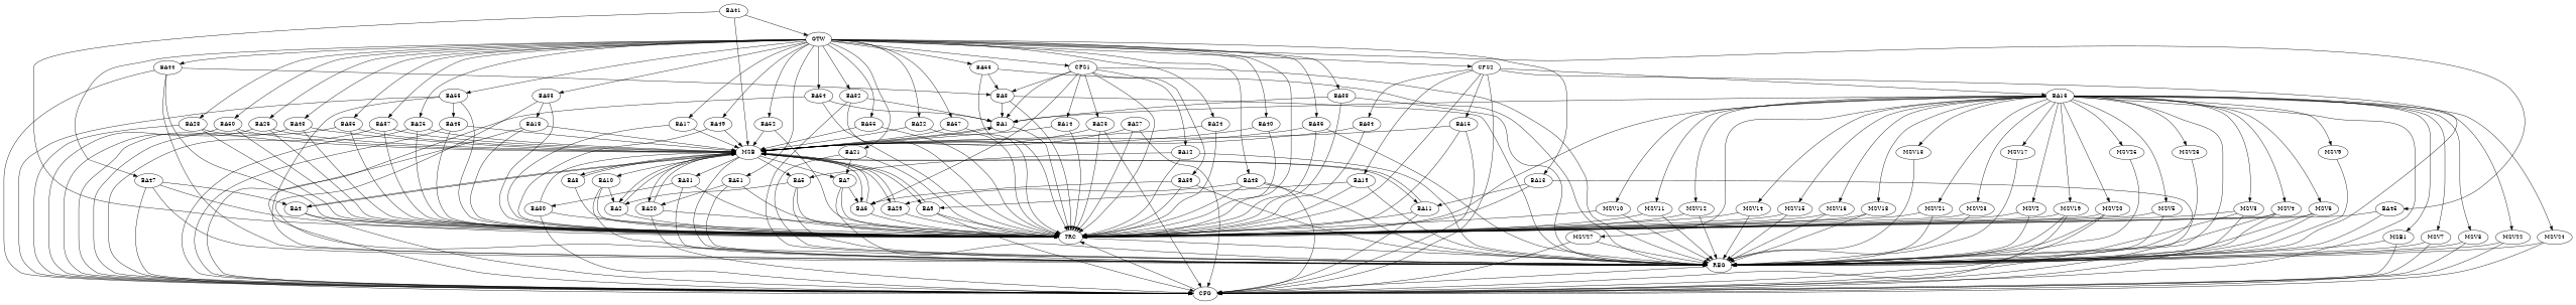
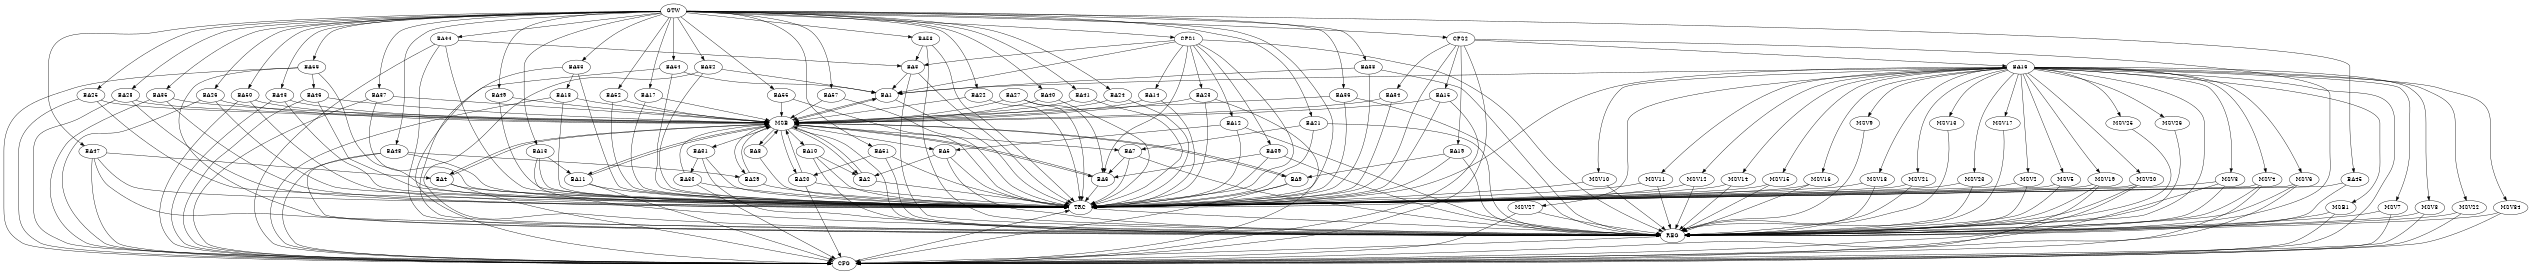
  strict digraph {
    n1 [label=BA1]
    n2 [label=MSB]
    n3 [label=TRC]
    n4 [label=BA2]
    n5 [label=REG]
    n6 [label=BA4]
    n7 [label=BA5]
    n8 [label=BA6]
    n9 [label=BA7]
    n10 [label=BA8]
    n11 [label=BA9]
    n12 [label=BA10]
    n13 [label=BA11]
    n14 [label=BA20]
    n15 [label=BA29]
    n16 [label=BA31]
    n17 [label=BA3]
    n18 [label=CFG]
    n19 [label=BA12]
    n20 [label=BA13]
    n21 [label=BA14]
    n22 [label=BA15]
    n23 [label=BA16]
    n24 [label=MSB1]
    n25 [label=MSV2]
    n26 [label=MSV3]
    n27 [label=MSV4]
    n28 [label=MSV5]
    n29 [label=MSV6]
    n30 [label=MSV7]
    n31 [label=MSV8]
    n32 [label=MSV9]
    n33 [label=MSV10]
    n34 [label=MSV11]
    n35 [label=MSV12]
    n36 [label=MSV13]
    n37 [label=MSV14]
    n38 [label=MSV15]
    n39 [label=MSV16]
    n40 [label=MSV17]
    n41 [label=MSV18]
    n42 [label=MSV19]
    n43 [label=MSV20]
    n44 [label=MSV21]
    n45 [label=MSV22]
    n46 [label=MSV23]
-   n47 [label=MSV24]
+   n47 [label=MSV84]
    n48 [label=MSV25]
    n49 [label=MSV26]
    n50 [label=MSV27]
    n51 [label=BA17]
    n52 [label=BA18]
    n53 [label=BA19]
    n54 [label=BA21]
    n55 [label=BA22]
    n56 [label=BA23]
    n57 [label=BA24]
    n58 [label=BA25]
    n59 [label=BA26]
    n60 [label=BA27]
    n61 [label=BA28]
    n62 [label=BA30]
    n63 [label=BA32]
    n64 [label=BA33]
    n65 [label=BA34]
    n66 [label=BA35]
    n67 [label=BA36]
    n68 [label=BA37]
    n69 [label=BA38]
    n70 [label=BA39]
    n71 [label=BA40]
    n72 [label=BA41]
    n73 [label=BA43]
    n74 [label=BA44]
    n75 [label=BA45]
    n76 [label=BA46]
    n77 [label=BA47]
    n78 [label=BA48]
    n79 [label=BA49]
    n80 [label=BA50]
    n81 [label=BA51]
    n82 [label=BA52]
    n83 [label=BA53]
    n84 [label=BA54]
    n85 [label=BA55]
    n86 [label=BA56]
    n87 [label=BA57]
    n88 [label=CPS1]
    n89 [label=CPS2]
    n90 [label=GTW]
    n1 -> n2
    n1 -> n3
    n2 -> n1
    n2 -> n4
    n2 -> n5
    n2 -> n6
    n2 -> n7
    n2 -> n8
    n2 -> n9
    n2 -> n10
    n2 -> n11
    n2 -> n12
    n2 -> n13
    n2 -> n14
    n2 -> n15
    n2 -> n16
    n3 -> n5
    n4 -> n2
    n4 -> n3
    n5 -> n18
    n6 -> n2
    n6 -> n3
    n6 -> n18
    n7 -> n3
    n7 -> n4
    n7 -> n5
    n8 -> n2
    n8 -> n3
    n9 -> n3
    n9 -> n5
    n9 -> n8
    n10 -> n2
    n10 -> n3
    n11 -> n2
    n11 -> n3
    n11 -> n18
    n12 -> n3
    n12 -> n4
    n12 -> n5
    n13 -> n2
    n13 -> n3
    n13 -> n18
    n14 -> n2
    n14 -> n3
    n14 -> n18
    n15 -> n2
    n15 -> n3
    n16 -> n3
    n16 -> n5
    n16 -> n62
    n17 -> n1
    n17 -> n3
    n17 -> n5
    n18 -> n3
    n19 -> n3
    n19 -> n5
    n19 -> n7
    n20 -> n3
    n20 -> n5
    n20 -> n13
    n21 -> n2
    n21 -> n3
    n22 -> n2
    n22 -> n3
    n22 -> n18
    n23 -> n1
    n23 -> n3
    n23 -> n5
    n23 -> n18
    n23 -> n24
    n23 -> n25
    n23 -> n26
    n23 -> n27
    n23 -> n28
    n23 -> n29
    n23 -> n30
    n23 -> n31
    n23 -> n32
    n23 -> n33
    n23 -> n34
    n23 -> n35
    n23 -> n36
    n23 -> n37
    n23 -> n38
    n23 -> n39
    n23 -> n40
    n23 -> n41
    n23 -> n42
    n23 -> n43
    n23 -> n44
    n23 -> n45
    n23 -> n46
    n23 -> n47
    n23 -> n48
    n23 -> n49
    n23 -> n50
    n24 -> n5
    n24 -> n18
    n25 -> n3
    n25 -> n5
    n26 -> n3
    n26 -> n5
    n26 -> n18
    n27 -> n3
    n27 -> n5
    n27 -> n18
    n28 -> n3
    n28 -> n5
    n29 -> n3
    n29 -> n5
    n29 -> n18
    n30 -> n5
    n30 -> n18
    n31 -> n5
    n31 -> n18
    n32 -> n5
    n33 -> n3
    n33 -> n5
    n34 -> n3
    n34 -> n5
    n35 -> n3
    n35 -> n5
    n36 -> n5
    n37 -> n3
    n37 -> n5
    n38 -> n3
    n38 -> n5
    n39 -> n3
    n39 -> n5
    n40 -> n5
    n41 -> n3
    n41 -> n5
    n42 -> n3
    n42 -> n5
    n42 -> n18
    n43 -> n3
    n43 -> n5
    n43 -> n18
    n44 -> n3
    n44 -> n5
    n45 -> n5
    n45 -> n18
    n46 -> n3
    n46 -> n5
    n47 -> n5
    n47 -> n18
    n48 -> n5
    n49 -> n5
    n50 -> n5
    n50 -> n18
    n51 -> n2
    n51 -> n3
    n52 -> n2
    n52 -> n3
    n52 -> n18
    n53 -> n3
    n53 -> n5
    n53 -> n11
    n54 -> n3
    n54 -> n5
    n54 -> n9
    n55 -> n2
    n55 -> n3
    n56 -> n2
    n56 -> n3
    n56 -> n18
    n57 -> n2
    n57 -> n3
    n58 -> n2
    n58 -> n3
    n58 -> n18
    n59 -> n2
    n59 -> n3
    n59 -> n18
    n60 -> n2
    n60 -> n3
-   n60 -> n18
+   n60 -> n8
    n61 -> n2
    n61 -> n3
    n61 -> n18
    n62 -> n2
    n62 -> n3
    n62 -> n18
    n63 -> n1
    n63 -> n3
    n63 -> n5
    n64 -> n3
    n64 -> n5
    n64 -> n52
    n65 -> n2
    n65 -> n3
    n66 -> n2
    n66 -> n3
    n66 -> n18
    n67 -> n2
    n67 -> n3
    n67 -> n5
    n68 -> n2
    n68 -> n3
    n68 -> n18
    n69 -> n1
    n69 -> n3
    n69 -> n5
    n70 -> n3
    n70 -> n5
    n70 -> n8
    n71 -> n2
    n71 -> n3
    n72 -> n2
    n72 -> n3
    n73 -> n2
    n73 -> n3
    n73 -> n18
    n74 -> n3
    n74 -> n5
    n74 -> n17
    n74 -> n18
    n75 -> n3
    n75 -> n5
    n76 -> n2
    n76 -> n3
    n76 -> n18
    n77 -> n3
    n77 -> n5
    n77 -> n6
    n77 -> n18
    n78 -> n3
    n78 -> n5
    n78 -> n15
    n78 -> n18
    n79 -> n2
    n79 -> n3
    n80 -> n2
    n80 -> n3
    n80 -> n18
    n81 -> n3
    n81 -> n5
    n81 -> n14
    n82 -> n2
    n82 -> n3
    n83 -> n3
    n83 -> n5
    n83 -> n17
    n84 -> n1
    n84 -> n3
    n84 -> n18
    n85 -> n2
    n85 -> n3
    n86 -> n3
    n86 -> n5
    n86 -> n18
    n86 -> n76
    n87 -> n2
    n87 -> n3
    n88 -> n1
    n88 -> n3
    n88 -> n5
    n88 -> n8
    n88 -> n17
    n88 -> n19
    n88 -> n21
    n88 -> n56
    n88 -> n70
    n89 -> n3
    n89 -> n5
    n89 -> n18
    n89 -> n22
    n89 -> n23
    n89 -> n53
    n89 -> n65
    n90 -> n3
    n90 -> n20
    n90 -> n51
    n90 -> n54
    n90 -> n55
    n90 -> n57
    n90 -> n58
    n90 -> n59
    n90 -> n61
    n90 -> n63
    n90 -> n64
    n90 -> n66
    n90 -> n67
    n90 -> n68
    n90 -> n69
    n90 -> n71
-   n72 -> n90
+   n90 -> n72
    n90 -> n73
    n90 -> n74
    n90 -> n75
    n90 -> n77
    n90 -> n78
    n90 -> n79
    n90 -> n80
    n90 -> n81
    n90 -> n82
    n90 -> n83
    n90 -> n84
    n90 -> n85
    n90 -> n86
    n90 -> n87
    n90 -> n88
    n90 -> n89
  }
